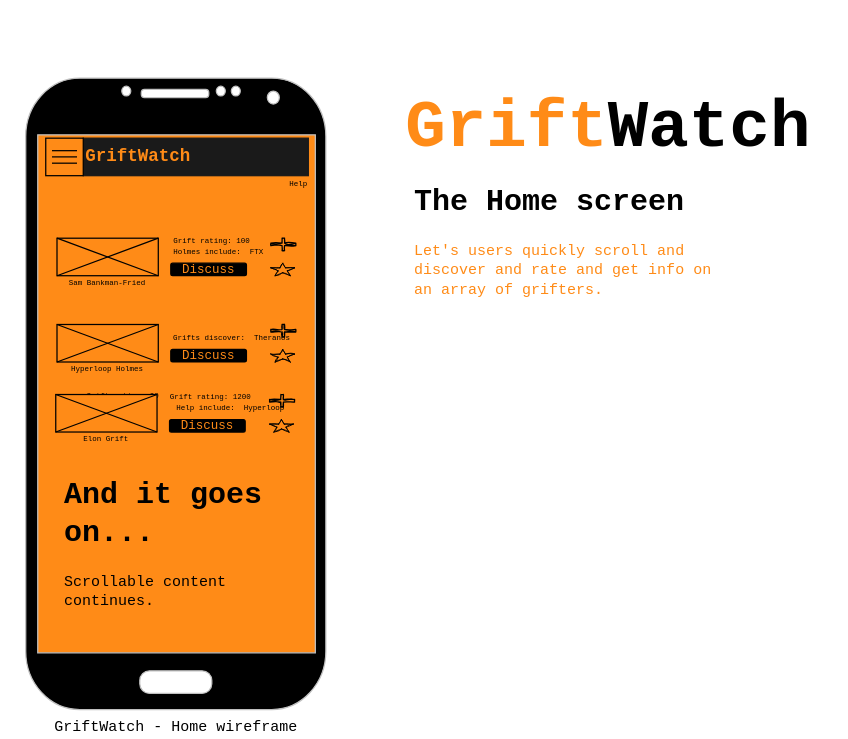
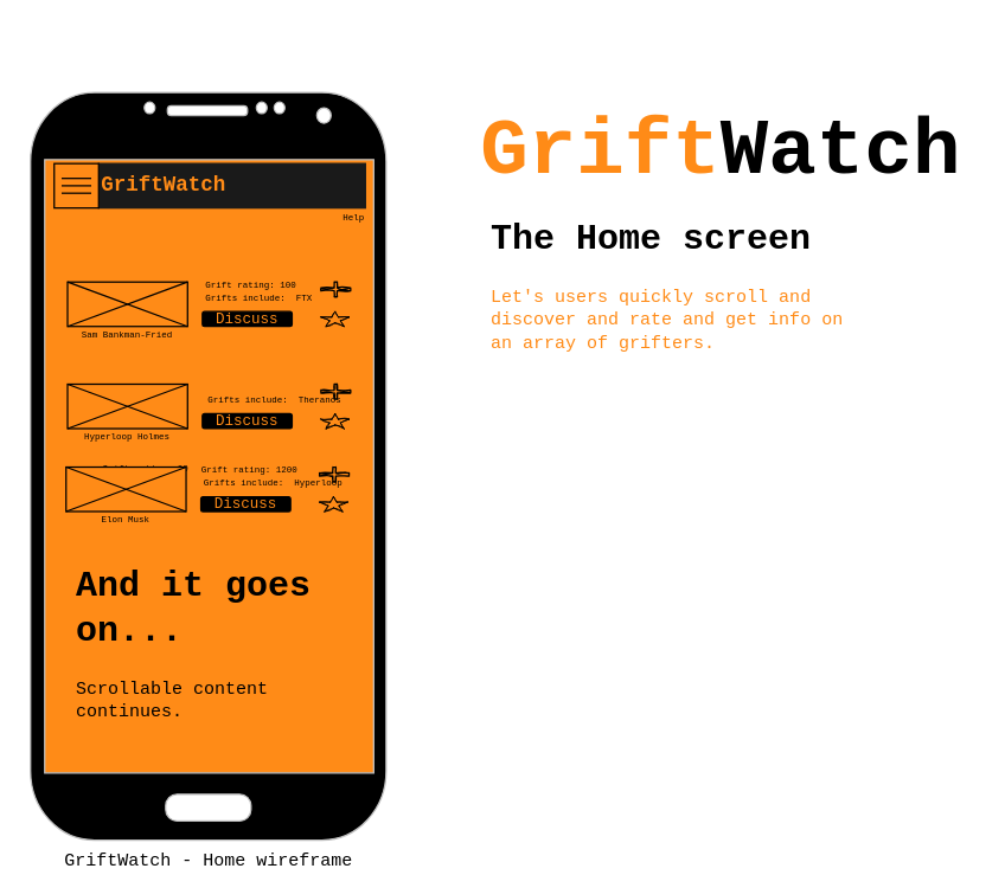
  <mxCell id="0" />
  <mxCell id="1" parent="0" />
  <mxCell id="2" value="" style="group;fontColor=none;noLabel=1;strokeWidth=0;" vertex="1" connectable="0" parent="1"><mxGeometry x="20" y="62" width="240" height="505" as="geometry" /></mxCell>
  <mxCell id="3" value="" style="rounded=0;whiteSpace=wrap;html=1;fillColor=#FF8B17;shadow=0;" vertex="1" parent="2"><mxGeometry x="6" y="41" width="231" height="419" as="geometry" /></mxCell>
  <mxCell id="4" value="&lt;font face=&quot;Courier New&quot;&gt;GriftWatch - Home wireframe&lt;/font&gt;" style="verticalLabelPosition=bottom;verticalAlign=top;html=1;shadow=0;dashed=0;strokeWidth=1;shape=mxgraph.android.phone2;strokeColor=#c0c0c0;fillColor=#000000;perimeterSpacing=0;" vertex="1" parent="2"><mxGeometry width="240" height="505" as="geometry" /></mxCell>
  <mxCell id="5" value="&lt;font style=&quot;font-size: 14px;&quot;&gt;&lt;b style=&quot;&quot;&gt;GriftWatch&lt;/b&gt;&lt;/font&gt;" style="whiteSpace=wrap;html=1;shadow=0;dashed=0;fontSize=10;align=left;fillColor=#1A1A1A;strokeColor=#1A1A1A;fontColor=#FF8B17;fontFamily=Courier New;" vertex="1" parent="1"><mxGeometry x="66" y="110" width="180" height="30" as="geometry" /></mxCell>
  <mxCell id="6" value="" style="rounded=0;whiteSpace=wrap;html=1;fillColor=#FF8B17;shadow=0;" vertex="1" parent="1"><mxGeometry x="36" y="110" width="30" height="30" as="geometry" /></mxCell>
  <mxCell id="7" value="" style="endArrow=none;html=1;rounded=0;shadow=0;" edge="1" parent="1"><mxGeometry width="50" height="50" relative="1" as="geometry"><mxPoint x="61" y="124.97" as="sourcePoint" /><mxPoint x="41" y="124.97" as="targetPoint" /></mxGeometry></mxCell>
  <mxCell id="8" value="" style="endArrow=none;html=1;rounded=0;shadow=0;" edge="1" parent="1"><mxGeometry width="50" height="50" relative="1" as="geometry"><mxPoint x="61" y="130" as="sourcePoint" /><mxPoint x="41" y="130" as="targetPoint" /></mxGeometry></mxCell>
  <mxCell id="9" value="" style="endArrow=none;html=1;rounded=0;shadow=0;" edge="1" parent="1"><mxGeometry width="50" height="50" relative="1" as="geometry"><mxPoint x="61" y="120" as="sourcePoint" /><mxPoint x="41" y="120" as="targetPoint" /></mxGeometry></mxCell>
  <mxCell id="10" value="&lt;font face=&quot;Courier New&quot; style=&quot;font-size: 6px;&quot;&gt;Help&lt;/font&gt;" style="text;html=1;strokeColor=none;fillColor=none;align=center;verticalAlign=middle;whiteSpace=wrap;rounded=0;" vertex="1" parent="1"><mxGeometry x="231" y="140" width="15" height="10" as="geometry" /></mxCell>
  <mxCell id="11" value="" style="group" vertex="1" connectable="0" parent="1"><mxGeometry x="45" y="186" width="191" height="119" as="geometry" /></mxCell>
  <mxCell id="12" value="" style="shape=cross;whiteSpace=wrap;html=1;fillColor=#FF8B17;sketch=1;curveFitting=1;jiggle=2;" vertex="1" parent="11"><mxGeometry x="171" y="4" width="20" height="10" as="geometry" /></mxCell>
  <mxCell id="13" value="" style="verticalLabelPosition=bottom;verticalAlign=top;html=1;shape=mxgraph.basic.star;fillColor=#FF8B17;strokeWidth=0.7;shadow=0;sketch=1;curveFitting=1;jiggle=2;" vertex="1" parent="11"><mxGeometry x="171" y="24" width="19" height="10" as="geometry" /></mxCell>
  <mxCell id="14" value="" style="group" vertex="1" connectable="0" parent="11"><mxGeometry width="181" height="119" as="geometry" /></mxCell>
  <mxCell id="15" value="" style="group;shadow=0;rounded=0;" vertex="1" connectable="0" parent="14"><mxGeometry y="4" width="181" height="115" as="geometry" /></mxCell>
  <mxCell id="16" value="" style="rounded=0;whiteSpace=wrap;html=1;fillColor=#FF8B17;shadow=0;" vertex="1" parent="15"><mxGeometry width="81" height="30" as="geometry" /></mxCell>
  <mxCell id="17" value="" style="endArrow=none;html=1;rounded=0;exitX=0;exitY=1;exitDx=0;exitDy=0;shadow=0;" edge="1" parent="15" source="16"><mxGeometry width="50" height="50" relative="1" as="geometry"><mxPoint x="47.25" y="25.0" as="sourcePoint" /><mxPoint x="81" as="targetPoint" /></mxGeometry></mxCell>
  <mxCell id="18" value="" style="endArrow=none;html=1;rounded=0;entryX=0;entryY=0;entryDx=0;entryDy=0;exitX=1;exitY=1;exitDx=0;exitDy=0;shadow=0;" edge="1" parent="15" source="16" target="16"><mxGeometry width="50" height="50" relative="1" as="geometry"><mxPoint x="-81" y="40.0" as="sourcePoint" /><mxPoint x="-47.25" y="15" as="targetPoint" /></mxGeometry></mxCell>
  <mxCell id="19" value="&lt;font style=&quot;font-size: 6px;&quot;&gt;Sam Bankman-Fried&lt;/font&gt;" style="text;html=1;strokeColor=none;fillColor=none;align=center;verticalAlign=middle;whiteSpace=wrap;rounded=0;shadow=0;fontFamily=Courier New;" vertex="1" parent="14"><mxGeometry x="5" y="34" width="71" height="10" as="geometry" /></mxCell>
  <mxCell id="20" value="Discuss" style="rounded=1;html=1;shadow=0;dashed=0;whiteSpace=wrap;fontSize=10;fillColor=#000000;align=center;strokeColor=#000000;fontColor=#FF8B17;fontFamily=Courier New;" vertex="1" parent="14"><mxGeometry x="91" y="24" width="60.5" height="10" as="geometry" /></mxCell>
- <mxCell id="21" value="&lt;font style=&quot;font-size: 6px;&quot;&gt;Holmes include:&amp;nbsp; FTX&lt;/font&gt;" style="text;html=1;strokeColor=none;fillColor=none;align=center;verticalAlign=middle;whiteSpace=wrap;rounded=0;shadow=0;fontFamily=Courier New;" vertex="1" parent="14"><mxGeometry x="90" y="9" width="78.5" height="10.12" as="geometry" /></mxCell>
+ <mxCell id="21" value="&lt;font style=&quot;font-size: 6px;&quot;&gt;Grifts include:&amp;nbsp; FTX&lt;/font&gt;" style="text;html=1;strokeColor=none;fillColor=none;align=center;verticalAlign=middle;whiteSpace=wrap;rounded=0;shadow=0;fontFamily=Courier New;" vertex="1" parent="14"><mxGeometry x="90" y="9" width="78.5" height="10.12" as="geometry" /></mxCell>
  <mxCell id="22" value="&lt;span style=&quot;font-size: 6px;&quot;&gt;Grift rating: 100&lt;/span&gt;" style="text;html=1;strokeColor=none;fillColor=none;align=center;verticalAlign=middle;whiteSpace=wrap;rounded=0;shadow=0;fontFamily=Courier New;" vertex="1" parent="14"><mxGeometry x="87" width="74.25" height="10" as="geometry" /></mxCell>
  <mxCell id="23" value="" style="group" vertex="1" connectable="0" parent="1"><mxGeometry x="45" y="255" width="191" height="119" as="geometry" /></mxCell>
  <mxCell id="24" value="" style="shape=cross;whiteSpace=wrap;html=1;fillColor=#FF8B17;sketch=1;curveFitting=1;jiggle=2;" vertex="1" parent="23"><mxGeometry x="171" y="4" width="20" height="10" as="geometry" /></mxCell>
  <mxCell id="25" value="" style="verticalLabelPosition=bottom;verticalAlign=top;html=1;shape=mxgraph.basic.star;fillColor=#FF8B17;strokeWidth=0.7;shadow=0;sketch=1;curveFitting=1;jiggle=2;" vertex="1" parent="23"><mxGeometry x="171" y="24" width="19" height="10" as="geometry" /></mxCell>
  <mxCell id="26" value="" style="group" vertex="1" connectable="0" parent="23"><mxGeometry width="190" height="119" as="geometry" /></mxCell>
  <mxCell id="27" value="" style="group;shadow=0;rounded=0;" vertex="1" connectable="0" parent="26"><mxGeometry y="4" width="181" height="115" as="geometry" /></mxCell>
  <mxCell id="28" value="" style="rounded=0;whiteSpace=wrap;html=1;fillColor=#FF8B17;shadow=0;" vertex="1" parent="27"><mxGeometry width="81" height="30" as="geometry" /></mxCell>
  <mxCell id="29" value="" style="endArrow=none;html=1;rounded=0;exitX=0;exitY=1;exitDx=0;exitDy=0;shadow=0;" edge="1" parent="27" source="28"><mxGeometry width="50" height="50" relative="1" as="geometry"><mxPoint x="47.25" y="25.0" as="sourcePoint" /><mxPoint x="81" as="targetPoint" /></mxGeometry></mxCell>
  <mxCell id="30" value="" style="endArrow=none;html=1;rounded=0;entryX=0;entryY=0;entryDx=0;entryDy=0;exitX=1;exitY=1;exitDx=0;exitDy=0;shadow=0;" edge="1" parent="27" source="28" target="28"><mxGeometry width="50" height="50" relative="1" as="geometry"><mxPoint x="-81" y="40.0" as="sourcePoint" /><mxPoint x="-47.25" y="15" as="targetPoint" /></mxGeometry></mxCell>
  <mxCell id="31" value="&lt;font style=&quot;font-size: 6px;&quot;&gt;Hyperloop Holmes&lt;/font&gt;" style="text;html=1;strokeColor=none;fillColor=none;align=center;verticalAlign=middle;whiteSpace=wrap;rounded=0;shadow=0;fontFamily=Courier New;" vertex="1" parent="26"><mxGeometry x="5" y="34" width="71" height="10" as="geometry" /></mxCell>
  <mxCell id="32" value="Discuss" style="rounded=1;html=1;shadow=0;dashed=0;whiteSpace=wrap;fontSize=10;fillColor=#000000;align=center;strokeColor=#000000;fontColor=#FF8B17;fontFamily=Courier New;" vertex="1" parent="26"><mxGeometry x="91" y="24" width="60.5" height="10" as="geometry" /></mxCell>
- <mxCell id="33" value="&lt;font style=&quot;font-size: 6px;&quot;&gt;Grifts discover:&amp;nbsp; Theranos&lt;/font&gt;" style="text;html=1;strokeColor=none;fillColor=none;align=center;verticalAlign=middle;whiteSpace=wrap;rounded=0;shadow=0;fontFamily=Courier New;" vertex="1" parent="26"><mxGeometry x="90" y="9" width="100" height="10.12" as="geometry" /></mxCell>
+ <mxCell id="33" value="&lt;font style=&quot;font-size: 6px;&quot;&gt;Grifts include:&amp;nbsp; Theranos&lt;/font&gt;" style="text;html=1;strokeColor=none;fillColor=none;align=center;verticalAlign=middle;whiteSpace=wrap;rounded=0;shadow=0;fontFamily=Courier New;" vertex="1" parent="26"><mxGeometry x="90" y="9" width="100" height="10.12" as="geometry" /></mxCell>
  <mxCell id="34" value="&lt;span style=&quot;font-size: 6px;&quot;&gt;Grift rating: 90&lt;/span&gt;" style="text;html=1;strokeColor=none;fillColor=none;align=center;verticalAlign=middle;whiteSpace=wrap;rounded=0;shadow=0;fontFamily=Courier New;" vertex="1" parent="26"><mxGeometry x="16" y="55" width="74.25" height="10" as="geometry" /></mxCell>
  <mxCell id="35" value="" style="group" vertex="1" connectable="0" parent="1"><mxGeometry x="115" y="256" width="191" height="238" as="geometry" /></mxCell>
  <mxCell id="36" value="" style="shape=cross;whiteSpace=wrap;html=1;fillColor=#FF8B17;sketch=1;curveFitting=1;jiggle=2;" vertex="1" parent="35"><mxGeometry x="100" y="59" width="20" height="10" as="geometry" /></mxCell>
  <mxCell id="37" value="" style="verticalLabelPosition=bottom;verticalAlign=top;html=1;shape=mxgraph.basic.star;fillColor=#FF8B17;strokeWidth=0.7;shadow=0;sketch=1;curveFitting=1;jiggle=2;" vertex="1" parent="35"><mxGeometry x="100" y="79" width="19" height="10" as="geometry" /></mxCell>
  <mxCell id="38" value="" style="group" vertex="1" connectable="0" parent="35"><mxGeometry x="-71" y="55" width="192" height="183" as="geometry" /></mxCell>
  <mxCell id="39" value="" style="group;shadow=0;rounded=0;" vertex="1" connectable="0" parent="38"><mxGeometry y="4" width="192" height="179" as="geometry" /></mxCell>
  <mxCell id="40" value="" style="rounded=0;whiteSpace=wrap;html=1;fillColor=#FF8B17;shadow=0;" vertex="1" parent="39"><mxGeometry width="81" height="30" as="geometry" /></mxCell>
  <mxCell id="41" value="" style="endArrow=none;html=1;rounded=0;exitX=0;exitY=1;exitDx=0;exitDy=0;shadow=0;" edge="1" parent="39" source="40"><mxGeometry width="50" height="50" relative="1" as="geometry"><mxPoint x="47.25" y="25.0" as="sourcePoint" /><mxPoint x="81" as="targetPoint" /></mxGeometry></mxCell>
  <mxCell id="42" value="" style="endArrow=none;html=1;rounded=0;entryX=0;entryY=0;entryDx=0;entryDy=0;exitX=1;exitY=1;exitDx=0;exitDy=0;shadow=0;" edge="1" parent="39" source="40" target="40"><mxGeometry width="50" height="50" relative="1" as="geometry"><mxPoint x="-81" y="40.0" as="sourcePoint" /><mxPoint x="-47.25" y="15" as="targetPoint" /></mxGeometry></mxCell>
  <mxCell id="43" value="&lt;h1&gt;&lt;font face=&quot;Courier New&quot;&gt;And it goes on...&lt;/font&gt;&lt;/h1&gt;&lt;div&gt;&lt;font face=&quot;Courier New&quot;&gt;Scrollable content continues.&lt;/font&gt;&lt;/div&gt;" style="text;html=1;strokeColor=none;fillColor=none;spacing=5;spacingTop=-20;whiteSpace=wrap;overflow=hidden;rounded=0;" vertex="1" parent="39"><mxGeometry x="2" y="59" width="190" height="120" as="geometry" /></mxCell>
- <mxCell id="44" value="&lt;font style=&quot;font-size: 6px;&quot;&gt;Elon Grift&lt;/font&gt;" style="text;html=1;strokeColor=none;fillColor=none;align=center;verticalAlign=middle;whiteSpace=wrap;rounded=0;shadow=0;fontFamily=Courier New;" vertex="1" parent="38"><mxGeometry x="5" y="34" width="71" height="10" as="geometry" /></mxCell>
+ <mxCell id="44" value="&lt;font style=&quot;font-size: 6px;&quot;&gt;Elon Musk&lt;/font&gt;" style="text;html=1;strokeColor=none;fillColor=none;align=center;verticalAlign=middle;whiteSpace=wrap;rounded=0;shadow=0;fontFamily=Courier New;" vertex="1" parent="38"><mxGeometry x="5" y="34" width="71" height="10" as="geometry" /></mxCell>
  <mxCell id="45" value="Discuss" style="rounded=1;html=1;shadow=0;dashed=0;whiteSpace=wrap;fontSize=10;fillColor=#000000;align=center;strokeColor=#000000;fontColor=#FF8B17;fontFamily=Courier New;" vertex="1" parent="38"><mxGeometry x="91" y="24" width="60.5" height="10" as="geometry" /></mxCell>
- <mxCell id="46" value="&lt;font style=&quot;font-size: 6px;&quot;&gt;Help include:&amp;nbsp; Hyperloop&lt;/font&gt;" style="text;html=1;strokeColor=none;fillColor=none;align=center;verticalAlign=middle;whiteSpace=wrap;rounded=0;shadow=0;fontFamily=Courier New;" vertex="1" parent="38"><mxGeometry x="90" y="9" width="100" height="10.12" as="geometry" /></mxCell>
+ <mxCell id="46" value="&lt;font style=&quot;font-size: 6px;&quot;&gt;Grifts include:&amp;nbsp; Hyperloop&lt;/font&gt;" style="text;html=1;strokeColor=none;fillColor=none;align=center;verticalAlign=middle;whiteSpace=wrap;rounded=0;shadow=0;fontFamily=Courier New;" vertex="1" parent="38"><mxGeometry x="90" y="9" width="100" height="10.12" as="geometry" /></mxCell>
  <mxCell id="47" value="&lt;span style=&quot;font-size: 6px;&quot;&gt;Grift rating: 1200&lt;/span&gt;" style="text;html=1;strokeColor=none;fillColor=none;align=center;verticalAlign=middle;whiteSpace=wrap;rounded=0;shadow=0;fontFamily=Courier New;" vertex="1" parent="38"><mxGeometry x="87" width="74.25" height="10" as="geometry" /></mxCell>
  <mxCell id="48" value="" style="group" vertex="1" connectable="0" parent="1"><mxGeometry x="316" y="20" width="340" height="230" as="geometry" /></mxCell>
  <mxCell id="49" value="&lt;font face=&quot;Courier New&quot; style=&quot;font-size: 54px;&quot;&gt;&lt;b style=&quot;font-size: 54px;&quot;&gt;&lt;font color=&quot;#ff8b17&quot; style=&quot;font-size: 54px;&quot;&gt;Grift&lt;/font&gt;Watch&lt;/b&gt;&lt;/font&gt;" style="text;html=1;strokeColor=none;fillColor=none;align=center;verticalAlign=middle;whiteSpace=wrap;rounded=0;shadow=0;glass=0;horizontal=1;fontSize=54;spacingTop=0;" vertex="1" parent="48"><mxGeometry width="340" height="160" as="geometry" /></mxCell>
  <mxCell id="50" value="&lt;h1&gt;&lt;font face=&quot;Courier New&quot;&gt;The Home screen&lt;/font&gt;&lt;/h1&gt;&lt;p&gt;&lt;font face=&quot;Courier New&quot; color=&quot;#ff8b17&quot;&gt;Let's users quickly scroll and discover and rate and get info on an array of grifters.&lt;/font&gt;&lt;/p&gt;" style="text;html=1;strokeColor=none;fillColor=none;spacing=5;spacingTop=-20;whiteSpace=wrap;overflow=hidden;rounded=0;" vertex="1" parent="48"><mxGeometry x="10" y="120" width="260" height="110" as="geometry" /></mxCell>
